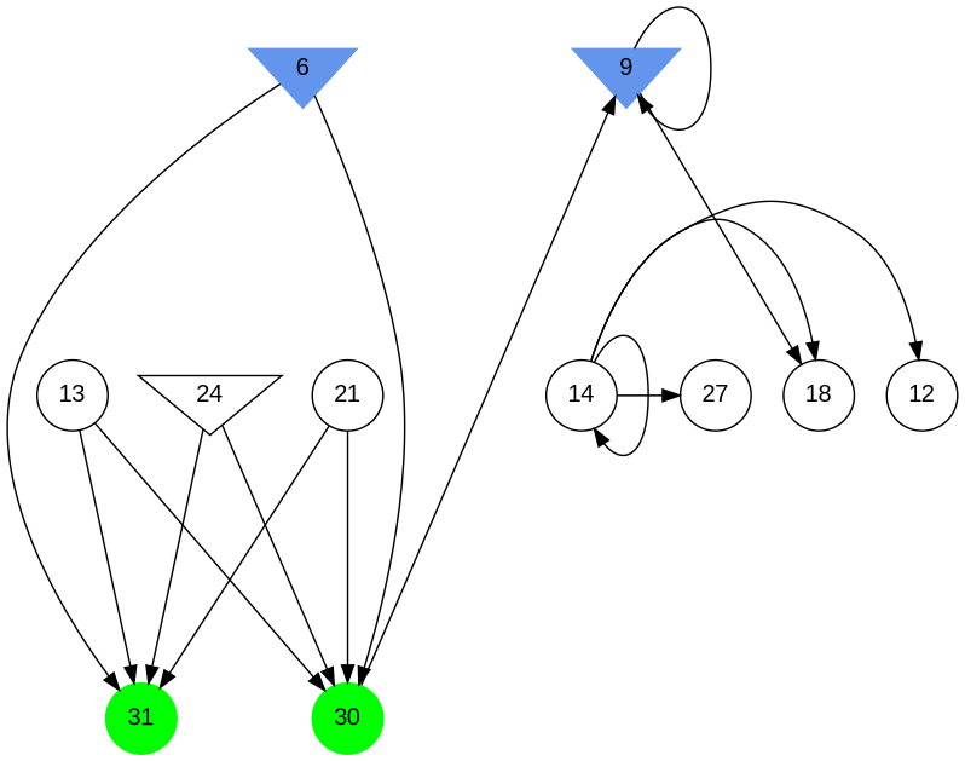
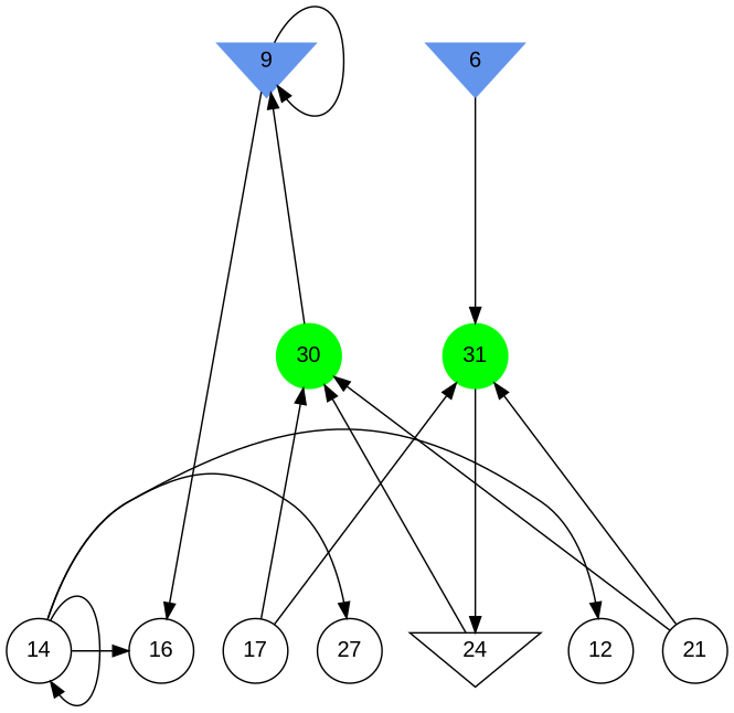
  digraph {
    fontname="Liberation Sans"
    ranksep=2.0
    node [color=black fontname="Liberation Sans" shape=circle]
    edge [fontname="Liberation Sans"]
    6 [color=cornflowerblue shape=invtriangle style=filled]
    9 [color=cornflowerblue shape=invtriangle style=filled]
    12
-   13
+   13 [label=17]
    14
-   16 [label=18]
+   16
    24 [shape=invtriangle]
    n8 [label=21]
    27
    30 [color=green style=filled]
    31 [color=green style=filled]
    subgraph sub_1 {
      rank=same
      6
      9
    }
    subgraph sub_2 {
      rank=same
      12
      13
      14
      16
      24
      n8
      27
    }
    subgraph sub_3 {
      rank=same
      30
      31
    }
-   6 -> 30
    6 -> 31
    9 -> 9
    9 -> 16
    13 -> 30
    13 -> 31
    14 -> 12
    14 -> 14
    14 -> 16
    14 -> 27
    24 -> 30
-   24 -> 31
+   31 -> 24
    n8 -> 30
    n8 -> 31
    30 -> 9
  }
